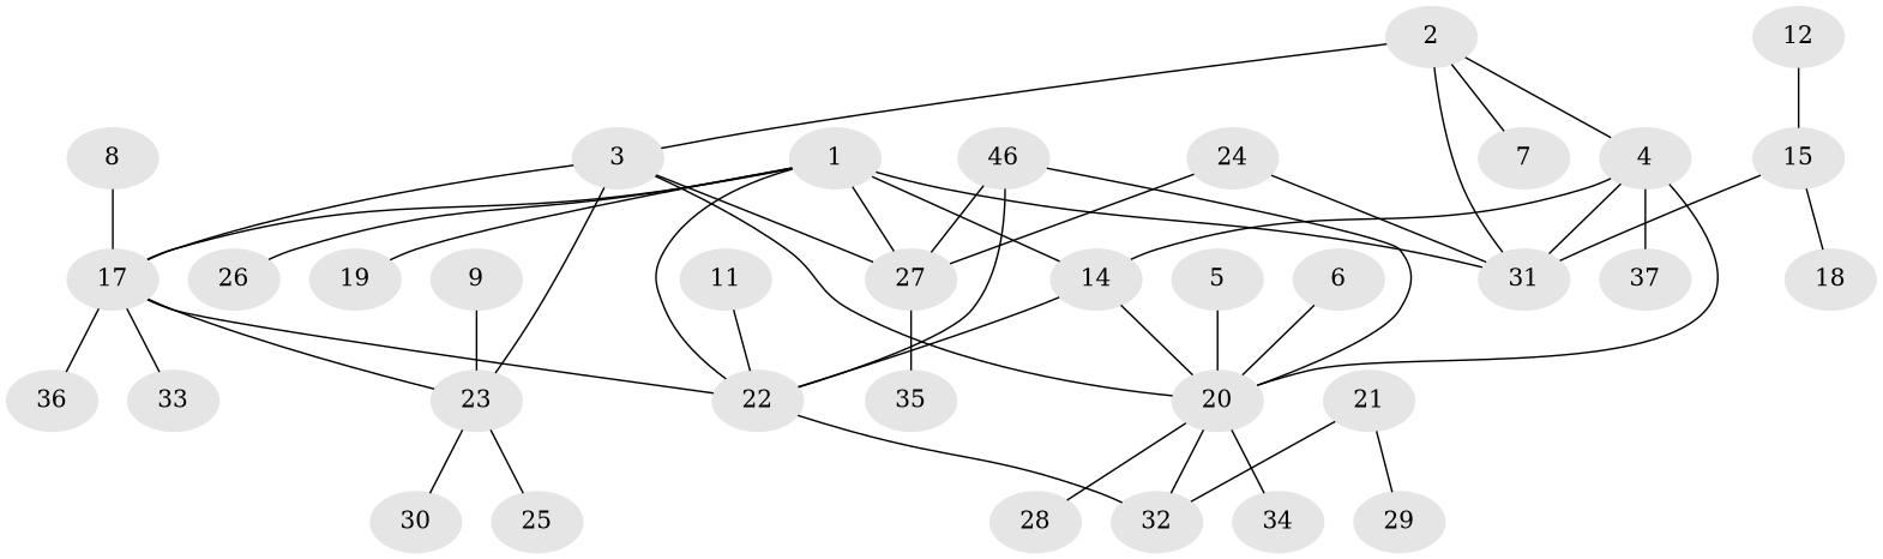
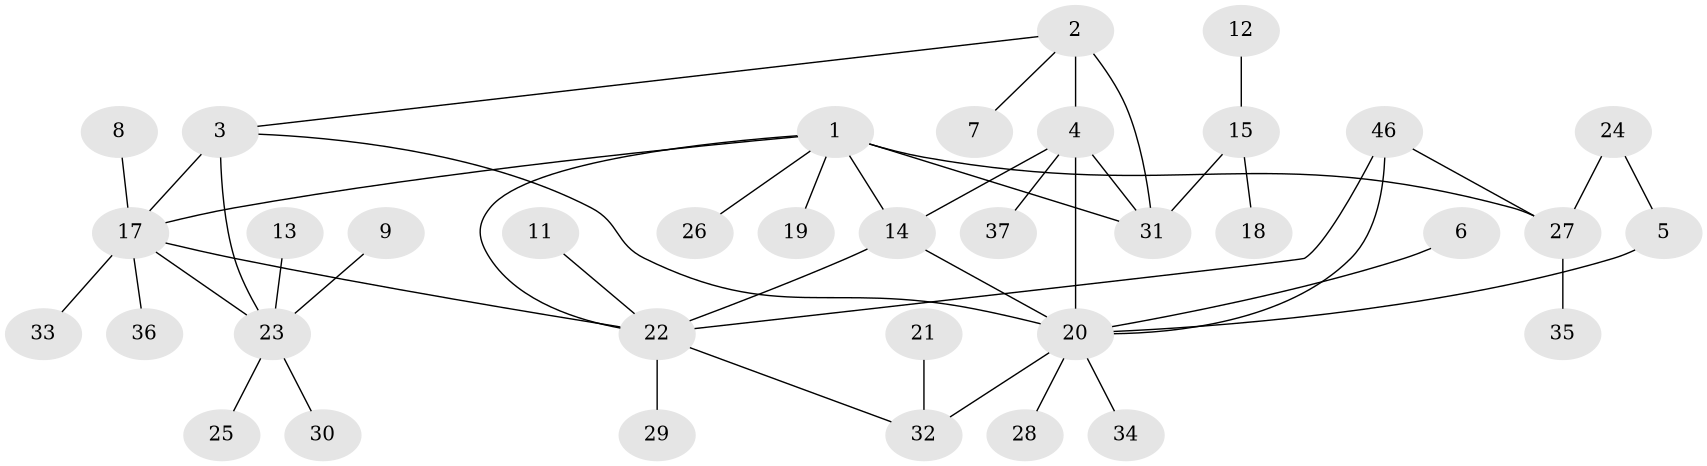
  graph {
    node [color=gray90 style=filled]
    edge [weight=1.0]
    1
    14
    17
    19
    22
    26
    27
    31
    20
    23
    33
    36
    32
    29
    35
    2
    3
    4
    7
    37
    28
    34
    25
    30
    5
    6
    8
    9
    11
    12
    15
    18
+   13
    n34 [label=46]
    21
    24
    1 -- 14
    1 -- 17
    1 -- 19
    1 -- 22
    1 -- 26
    1 -- 27 [weight=2.0]
    1 -- 31
    14 -- 22
    14 -- 20
    17 -- 22
    17 -- 23
    17 -- 33
    17 -- 36
    22 -- 32
-   21 -- 29
+   22 -- 29
    27 -- 35
    20 -- 32
    20 -- 28
    20 -- 34
    23 -- 25
    23 -- 30
    2 -- 31 [weight=2.0]
    2 -- 3
    2 -- 4
    2 -- 7
    3 -- 17 [weight=2.0]
-   3 -- 27
    3 -- 20
    3 -- 23
    4 -- 14
    4 -- 31
    4 -- 20
    4 -- 37
    5 -- 20
    6 -- 20
    8 -- 17
    9 -- 23
    11 -- 22
    12 -- 15
    15 -- 31
    15 -- 18
+   13 -- 23
    n34 -- 22
    n34 -- 27
    n34 -- 20
    21 -- 32
    24 -- 27
-   24 -- 31
+   24 -- 5
  }
